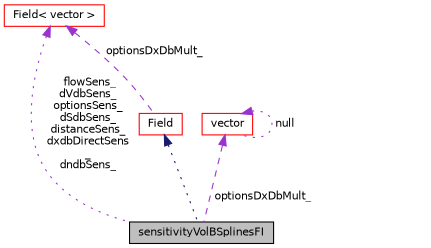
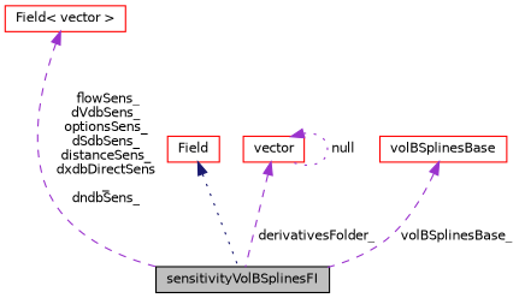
  digraph {
    node [color=red fontname=Helvetica fontsize=10 shape=record]
    edge [color=darkorchid3 dir=back fontname=Helvetica fontsize=10 labelfontname=Helvetica labelfontsize=10 style=dotted]
    n1 [color=black fillcolor=grey75 fontcolor=black height=0.2 label=sensitivityVolBSplinesFI style=filled width=0.4]
    n2 [height=0.2 label=Field width=0.4]
    n3 [height=0.2 label="Field\< vector \>" width=0.4]
    n4 [height=0.2 label=vector width=0.4]
+   n5 [height=0.2 label=volBSplinesBase width=0.4]
    n2 -> n1 [color=midnightblue]
-   n3 -> n1 [label=" flowSens_\ndVdbSens_\noptionsSens_\ndSdbSens_\ndistanceSens_\ndxdbDirectSens\l_\ndndbSens_"]
-   n3 -> n2 [label=" optionsDxDbMult_" style=dashed]
-   n4 -> n1 [label=" optionsDxDbMult_" style=dashed]
+   n3 -> n1 [label=" flowSens_\ndVdbSens_\noptionsSens_\ndSdbSens_\ndistanceSens_\ndxdbDirectSens\l_\ndndbSens_" style=dashed]
+   n4 -> n1 [label=" derivativesFolder_" style=dashed]
    n4 -> n4 [label=" null"]
+   n5 -> n1 [label=" volBSplinesBase_" style=dashed]
  }
